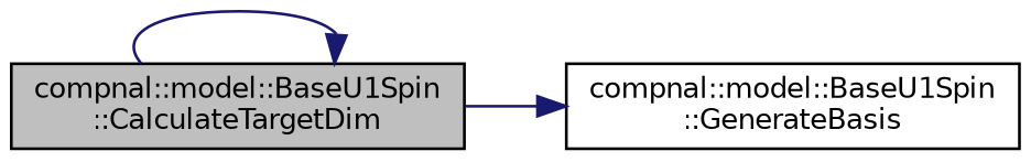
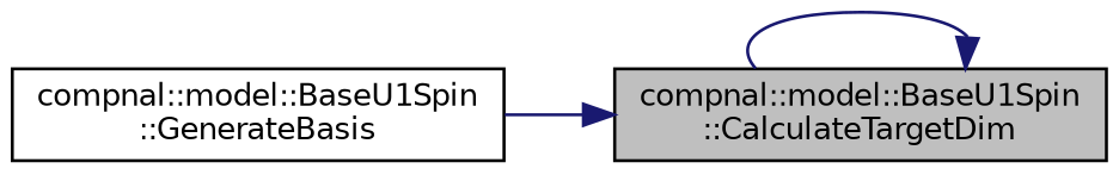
  digraph {
    rankdir=RL
    node [color=black fontname=Helvetica fontsize=10 shape=record style=filled]
    edge [color=midnightblue dir=back fontname=Helvetica fontsize=10 labelfontname=Helvetica labelfontsize=10 style=solid]
    n1 [fillcolor=grey75 fontcolor=black height=0.2 label="compnal::model::BaseU1Spin\l::CalculateTargetDim" width=0.4]
    n2 [fillcolor=white height=0.2 label="compnal::model::BaseU1Spin\l::GenerateBasis" width=0.4]
    n1 -> n1
-   n2 -> n1
+   n1 -> n2
  }
